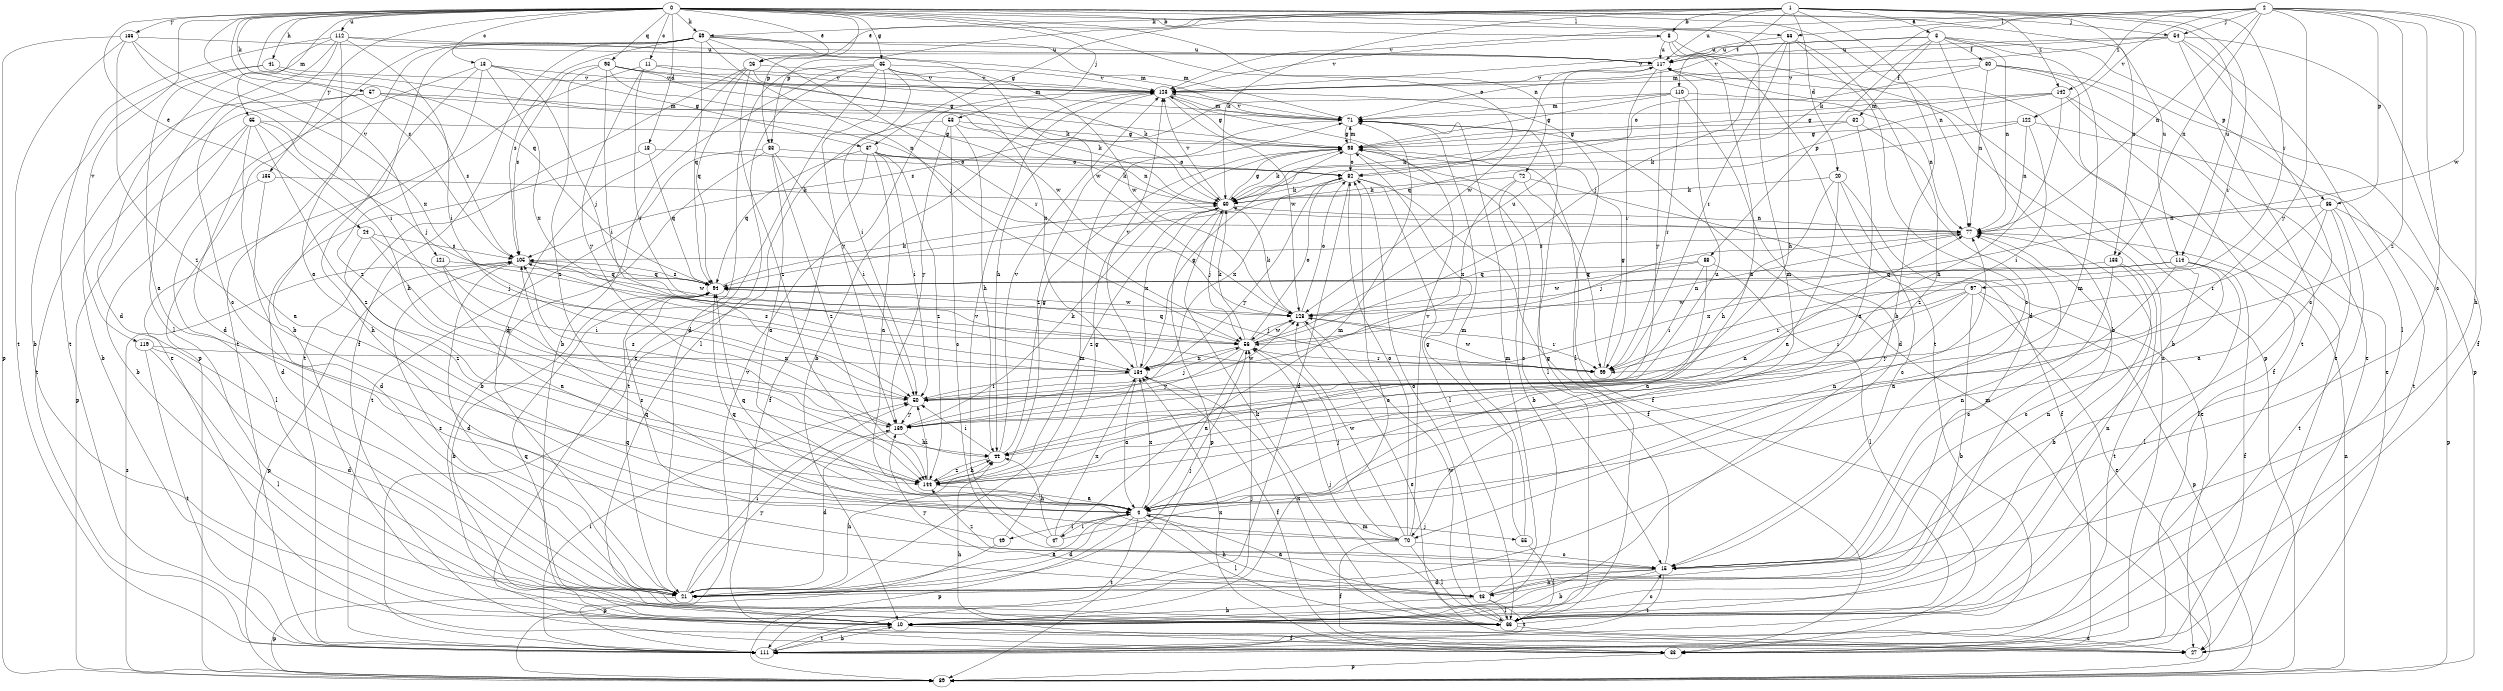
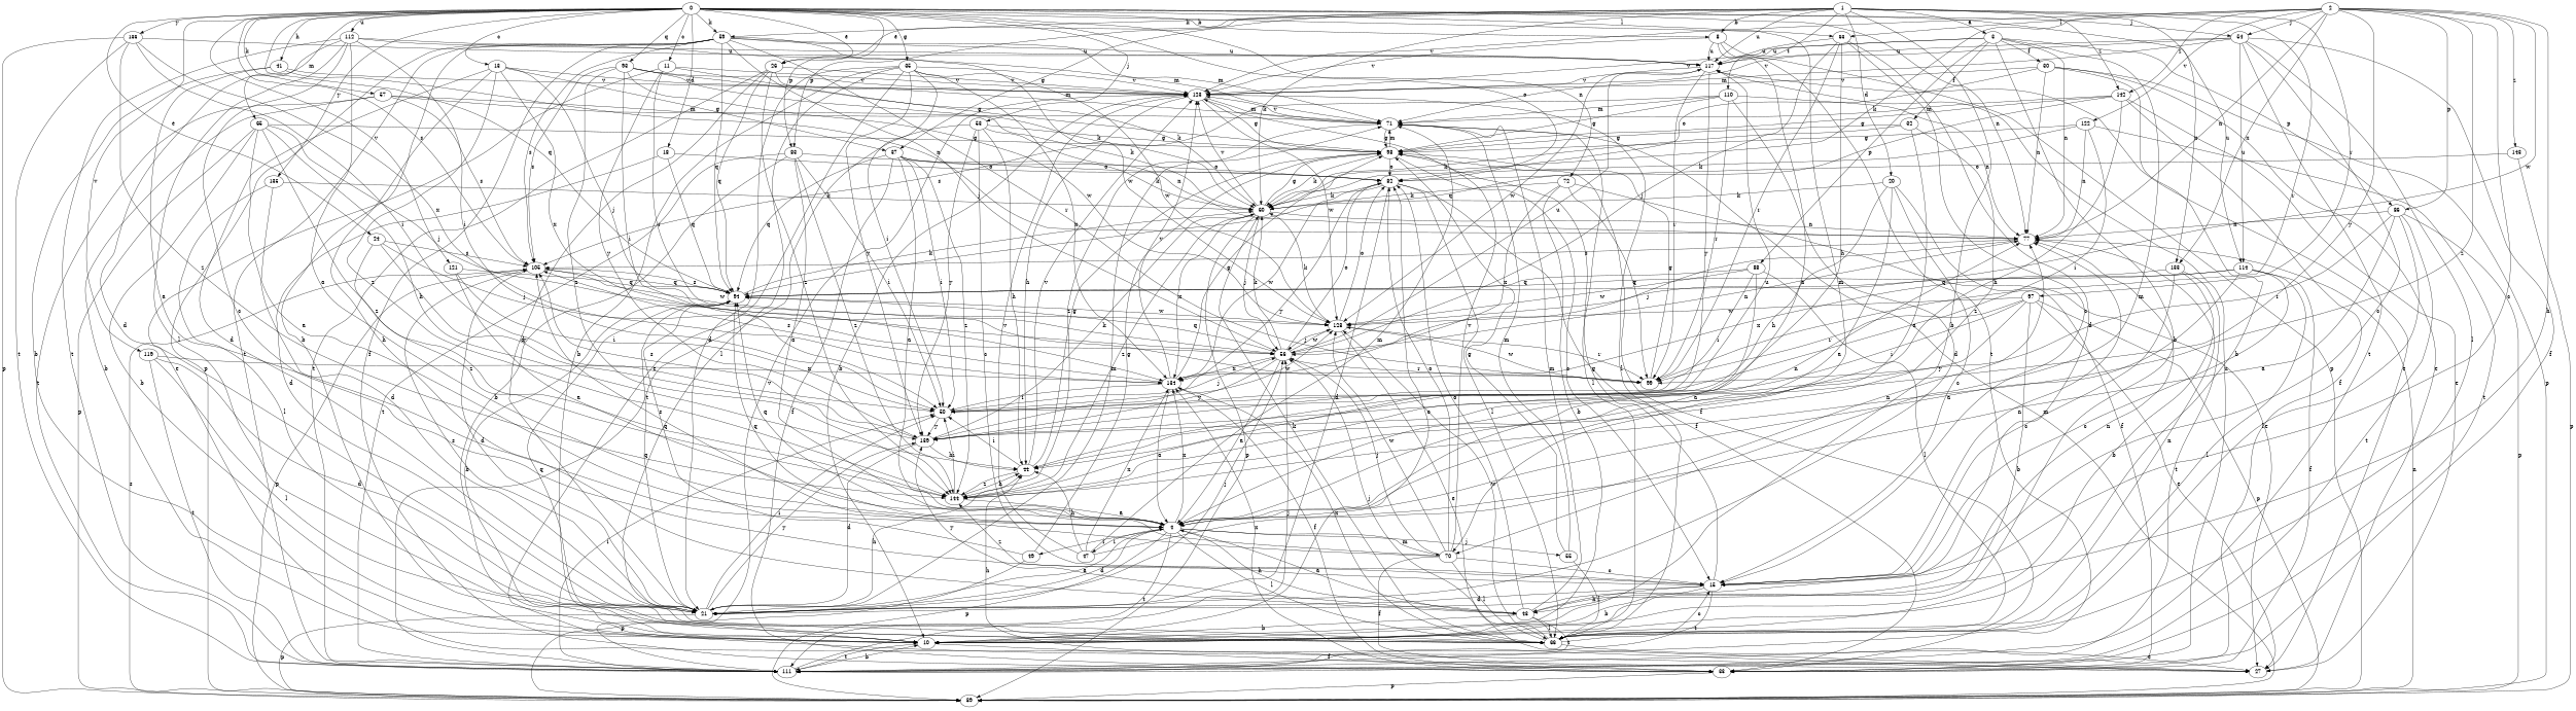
  strict digraph {
    0
    8
    11
    13
    18
    24
    26
    35
    41
    53
    54
    57
    59
    63
    n15 [label=65]
    70
    72
    77
    82
    83
    93
    94
    105
    112
    114
    119
    121
    135
    136
    117
    123
    4
    89
    111
    60
    99
    139
    27
    37
    43
    144
    21
    134
    56
    71
    10
    128
    66
    50
    n50 [label=15]
    n51 [label=98]
    44
    33
    1
    3
    20
    97
    110
    133
    142
    86
    30
    32
    88
    2
    122
+   143
    47
    49
    55
    0 -> 8 [label=b]
    0 -> 11 [label=c]
    0 -> 13 [label=c]
    0 -> 18 [label=d]
    0 -> 24 [label=e]
    0 -> 26 [label=e]
    0 -> 35 [label=g]
    0 -> 41 [label=h]
    0 -> 53 [label=j]
    0 -> 54 [label=j]
    0 -> 57 [label=k]
    0 -> 59 [label=k]
    0 -> 63 [label=l]
    0 -> n15 [label=m]
    0 -> 70 [label=m]
    0 -> 72 [label=n]
    0 -> 77 [label=n]
    0 -> 82 [label=o]
    0 -> 83 [label=p]
    0 -> 93 [label=q]
    0 -> 94 [label=q]
    0 -> 105 [label=s]
    0 -> 112 [label=u]
    0 -> 114 [label=u]
    0 -> 119 [label=v]
    0 -> 121 [label=v]
    0 -> 135 [label=y]
    0 -> 136 [label=y]
    8 -> 117 [label=u]
    8 -> 123 [label=v]
    8 -> 4 [label=a]
    8 -> 89 [label=p]
    8 -> 111 [label=t]
    11 -> 123 [label=v]
    11 -> 60 [label=k]
    11 -> 99 [label=r]
    11 -> 139 [label=y]
    11 -> 27 [label=e]
    13 -> 123 [label=v]
    13 -> 37 [label=g]
    13 -> 43 [label=h]
    13 -> 144 [label=z]
    13 -> 21 [label=d]
    13 -> 134 [label=x]
    13 -> 56 [label=j]
    18 -> 82 [label=o]
    18 -> 94 [label=q]
    18 -> 21 [label=d]
    24 -> 105 [label=s]
    24 -> 139 [label=y]
    24 -> 144 [label=z]
    24 -> 56 [label=j]
    26 -> 94 [label=q]
    26 -> 123 [label=v]
    26 -> 111 [label=t]
    26 -> 144 [label=z]
    26 -> 21 [label=d]
    26 -> 71 [label=m]
    35 -> 123 [label=v]
    35 -> 139 [label=y]
    35 -> 27 [label=e]
    35 -> 21 [label=d]
    35 -> 134 [label=x]
    35 -> 10 [label=b]
    35 -> 128 [label=w]
    35 -> 66 [label=l]
    35 -> 50 [label=i]
    41 -> 77 [label=n]
    41 -> 123 [label=v]
    41 -> 4 [label=a]
    41 -> 10 [label=b]
    53 -> 77 [label=n]
    53 -> 111 [label=t]
    53 -> 139 [label=y]
    53 -> n50 [label=c]
    53 -> n51 [label=g]
    53 -> 44 [label=h]
    54 -> 117 [label=u]
    54 -> 123 [label=v]
    54 -> 111 [label=t]
    54 -> 71 [label=m]
    54 -> 66 [label=l]
    54 -> n50 [label=c]
    54 -> 33 [label=f]
    57 -> 105 [label=s]
    57 -> 111 [label=t]
    57 -> 60 [label=k]
    57 -> 71 [label=m]
    57 -> 10 [label=b]
    59 -> 94 [label=q]
    59 -> 105 [label=s]
    59 -> 117 [label=u]
    59 -> 89 [label=p]
    59 -> 111 [label=t]
    59 -> 99 [label=r]
    59 -> 56 [label=j]
    59 -> 71 [label=m]
    59 -> 10 [label=b]
    59 -> 128 [label=w]
    59 -> 33 [label=f]
    63 -> 117 [label=u]
    63 -> 99 [label=r]
    63 -> 21 [label=d]
    63 -> 56 [label=j]
    63 -> n50 [label=c]
    63 -> 44 [label=h]
    n15 -> 4 [label=a]
    n15 -> 89 [label=p]
    n15 -> 144 [label=z]
    n15 -> 56 [label=j]
    n15 -> 10 [label=b]
    n15 -> n51 [label=g]
    n15 -> 44 [label=h]
    70 -> 82 [label=o]
    70 -> 94 [label=q]
    70 -> 105 [label=s]
    70 -> 123 [label=v]
    70 -> 56 [label=j]
    70 -> 128 [label=w]
    70 -> 66 [label=l]
    70 -> n50 [label=c]
    70 -> 33 [label=f]
    72 -> 60 [label=k]
    72 -> 99 [label=r]
    72 -> 134 [label=x]
    72 -> 10 [label=b]
    72 -> 33 [label=f]
    77 -> 105 [label=s]
    77 -> 56 [label=j]
    82 -> 60 [label=k]
    82 -> 139 [label=y]
    82 -> 21 [label=d]
-   82 -> 134 [label=x]
+   82 -> 134 [label=w]
    82 -> 66 [label=l]
    82 -> 33 [label=f]
    83 -> 82 [label=o]
    83 -> 4 [label=a]
    83 -> 111 [label=t]
    83 -> 144 [label=z]
    83 -> 10 [label=b]
    83 -> 50 [label=i]
    93 -> 105 [label=s]
    93 -> 123 [label=v]
    93 -> 60 [label=k]
    93 -> 144 [label=z]
    93 -> 128 [label=w]
    93 -> 50 [label=i]
    93 -> n51 [label=g]
    94 -> 105 [label=s]
    94 -> 60 [label=k]
    94 -> 10 [label=b]
    94 -> 128 [label=w]
    105 -> 94 [label=q]
    105 -> 89 [label=p]
    105 -> 21 [label=d]
    105 -> 128 [label=w]
    112 -> 117 [label=u]
    112 -> 4 [label=a]
    112 -> 111 [label=t]
    112 -> 21 [label=d]
    112 -> 71 [label=m]
    112 -> 66 [label=l]
    112 -> 50 [label=i]
    112 -> n50 [label=c]
    114 -> 94 [label=q]
    114 -> 4 [label=a]
    114 -> 134 [label=x]
    114 -> 66 [label=l]
    114 -> n50 [label=c]
    114 -> 33 [label=f]
    119 -> 111 [label=t]
    119 -> 21 [label=d]
    119 -> 134 [label=x]
    119 -> 66 [label=l]
    121 -> 94 [label=q]
    121 -> 4 [label=a]
    121 -> 50 [label=i]
    135 -> 60 [label=k]
    135 -> 21 [label=d]
    135 -> 66 [label=l]
    136 -> 117 [label=u]
    136 -> 89 [label=p]
    136 -> 111 [label=t]
    136 -> 144 [label=z]
    136 -> 134 [label=x]
    136 -> 50 [label=i]
    117 -> 123 [label=v]
    117 -> 99 [label=r]
    117 -> 139 [label=y]
    117 -> 27 [label=e]
    117 -> 128 [label=w]
    123 -> 71 [label=m]
    123 -> 10 [label=b]
    123 -> 128 [label=w]
    123 -> 66 [label=l]
    123 -> n51 [label=g]
    123 -> 44 [label=h]
    4 -> 70 [label=m]
    4 -> 94 [label=q]
    4 -> 89 [label=p]
    4 -> 111 [label=t]
    4 -> 43 [label=h]
    4 -> 21 [label=d]
    4 -> 134 [label=x]
    4 -> 66 [label=l]
    4 -> 47 [label=i]
    4 -> 49 [label=i]
    4 -> 55 [label=j]
    89 -> 77 [label=n]
    89 -> 105 [label=s]
    89 -> 71 [label=m]
    111 -> 123 [label=v]
    111 -> 56 [label=j]
    111 -> 10 [label=b]
    111 -> 50 [label=i]
    60 -> 77 [label=n]
    60 -> 123 [label=v]
    60 -> 89 [label=p]
    60 -> 144 [label=z]
    60 -> 134 [label=x]
    60 -> 56 [label=j]
    60 -> n51 [label=g]
    99 -> 128 [label=w]
    99 -> n51 [label=g]
    139 -> 105 [label=s]
    139 -> 60 [label=k]
    139 -> 21 [label=d]
    139 -> 44 [label=h]
    27 -> 44 [label=h]
    37 -> 82 [label=o]
    37 -> 94 [label=q]
    37 -> 4 [label=a]
    37 -> 60 [label=k]
    37 -> 144 [label=z]
    37 -> 50 [label=i]
    37 -> 33 [label=f]
    43 -> 77 [label=n]
    43 -> 82 [label=o]
    43 -> 4 [label=a]
    43 -> 111 [label=t]
    43 -> 139 [label=y]
    43 -> 71 [label=m]
    43 -> 10 [label=b]
    43 -> 66 [label=l]
    144 -> 77 [label=n]
    144 -> 117 [label=u]
    144 -> 4 [label=a]
    144 -> 50 [label=i]
    144 -> 44 [label=h]
    21 -> 94 [label=q]
    21 -> 105 [label=s]
    21 -> 4 [label=a]
    21 -> 89 [label=p]
    21 -> 139 [label=y]
    21 -> 56 [label=j]
    21 -> 71 [label=m]
    21 -> 50 [label=i]
    21 -> 44 [label=h]
    134 -> 105 [label=s]
    134 -> 123 [label=v]
    134 -> 4 [label=a]
    134 -> 50 [label=i]
    134 -> n51 [label=g]
    134 -> 33 [label=f]
    56 -> 77 [label=n]
    56 -> 82 [label=o]
    56 -> 94 [label=q]
    56 -> 117 [label=u]
    56 -> 4 [label=a]
    56 -> 60 [label=k]
    56 -> 99 [label=r]
    56 -> 139 [label=y]
    56 -> 134 [label=x]
    56 -> 128 [label=w]
    71 -> 123 [label=v]
    71 -> 144 [label=z]
    71 -> 66 [label=l]
    71 -> n51 [label=g]
    10 -> 82 [label=o]
    10 -> 111 [label=t]
    10 -> 33 [label=f]
    128 -> 82 [label=o]
    128 -> 60 [label=k]
    128 -> 99 [label=r]
    128 -> 27 [label=e]
    128 -> 56 [label=j]
    66 -> 77 [label=n]
    66 -> 94 [label=q]
    66 -> 60 [label=k]
    66 -> 27 [label=e]
    66 -> 134 [label=x]
    66 -> 56 [label=j]
    66 -> 128 [label=w]
    66 -> n50 [label=c]
    50 -> 139 [label=y]
    50 -> 56 [label=j]
    50 -> 128 [label=w]
    n50 -> 77 [label=n]
    n50 -> 111 [label=t]
    n50 -> 43 [label=h]
    n50 -> 144 [label=z]
    n50 -> 21 [label=d]
    n50 -> 10 [label=b]
    n50 -> n51 [label=g]
    n51 -> 82 [label=o]
    n51 -> 60 [label=k]
    n51 -> 71 [label=m]
    n51 -> n50 [label=c]
    n51 -> 33 [label=f]
    44 -> 123 [label=v]
    44 -> 144 [label=z]
    44 -> 50 [label=i]
    44 -> n51 [label=g]
    33 -> 117 [label=u]
    33 -> 89 [label=p]
    33 -> 134 [label=x]
    1 -> 8 [label=b]
    1 -> 26 [label=e]
    1 -> 59 [label=k]
    1 -> 83 [label=p]
-   1 -> 114 [label=u]
+   54 -> 114 [label=u]
    1 -> 117 [label=u]
    1 -> 60 [label=k]
    1 -> 99 [label=r]
    1 -> 37 [label=g]
    1 -> 10 [label=b]
    1 -> 3 [label=a]
    1 -> 20 [label=d]
    1 -> 97 [label=r]
    1 -> 110 [label=t]
    1 -> 133 [label=x]
    1 -> 142 [label=z]
    3 -> 70 [label=m]
    3 -> 77 [label=n]
    3 -> 117 [label=u]
    3 -> 123 [label=v]
    3 -> 10 [label=b]
    3 -> 86 [label=p]
    3 -> 30 [label=f]
    3 -> 32 [label=f]
    3 -> 88 [label=p]
    20 -> 4 [label=a]
    20 -> 60 [label=k]
    20 -> 27 [label=e]
    20 -> n50 [label=c]
    20 -> 44 [label=h]
    97 -> 89 [label=p]
    97 -> 99 [label=r]
    97 -> 139 [label=y]
    97 -> 27 [label=e]
    97 -> 10 [label=b]
    97 -> 128 [label=w]
    97 -> 50 [label=i]
    110 -> 77 [label=n]
    110 -> 105 [label=s]
    110 -> 99 [label=r]
    110 -> 21 [label=d]
    110 -> 71 [label=m]
    110 -> n51 [label=g]
    133 -> 94 [label=q]
    133 -> 111 [label=t]
    133 -> 10 [label=b]
    133 -> n50 [label=c]
    142 -> 94 [label=q]
    142 -> 27 [label=e]
    142 -> 71 [label=m]
    142 -> n51 [label=g]
    142 -> 44 [label=h]
    142 -> 33 [label=f]
    86 -> 77 [label=n]
    86 -> 4 [label=a]
    86 -> 89 [label=p]
    86 -> 111 [label=t]
    86 -> 99 [label=r]
    86 -> 66 [label=l]
    30 -> 77 [label=n]
    30 -> 82 [label=o]
    30 -> 123 [label=v]
    30 -> 89 [label=p]
    30 -> 27 [label=e]
    30 -> 10 [label=b]
    32 -> 4 [label=a]
    32 -> 60 [label=k]
    32 -> 144 [label=z]
    32 -> n51 [label=g]
    88 -> 94 [label=q]
    88 -> 4 [label=a]
    88 -> 128 [label=w]
    88 -> 66 [label=l]
    88 -> 50 [label=i]
    2 -> 54 [label=j]
    2 -> 63 [label=l]
    2 -> 77 [label=n]
    2 -> 123 [label=v]
    2 -> 60 [label=k]
    2 -> 139 [label=y]
    2 -> 43 [label=h]
    2 -> 144 [label=z]
    2 -> 128 [label=w]
    2 -> n50 [label=c]
    2 -> 133 [label=x]
    2 -> 142 [label=z]
    2 -> 86 [label=p]
    2 -> 122 [label=v]
+   2 -> 143 [label=z]
    122 -> 77 [label=n]
    122 -> 111 [label=t]
    122 -> 60 [label=k]
    122 -> 50 [label=i]
    122 -> n51 [label=g]
+   143 -> 82 [label=o]
+   143 -> 89 [label=p]
    47 -> 77 [label=n]
    47 -> 123 [label=v]
    47 -> 134 [label=x]
    47 -> 71 [label=m]
    47 -> 44 [label=h]
    49 -> 94 [label=q]
    49 -> 89 [label=p]
    49 -> n51 [label=g]
    55 -> 71 [label=m]
    55 -> 66 [label=l]
    55 -> n51 [label=g]
  }
